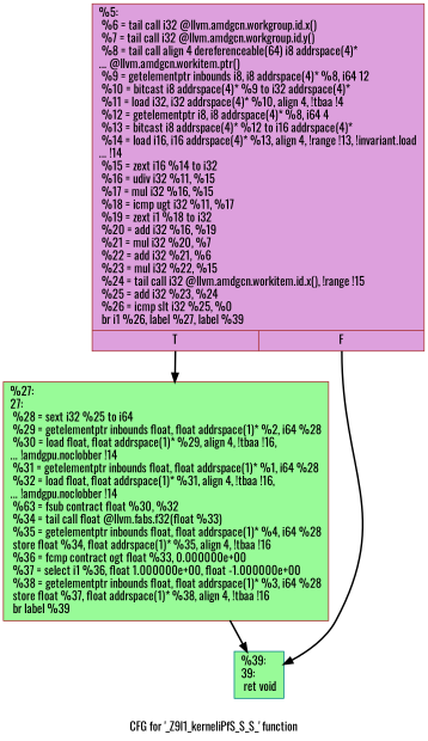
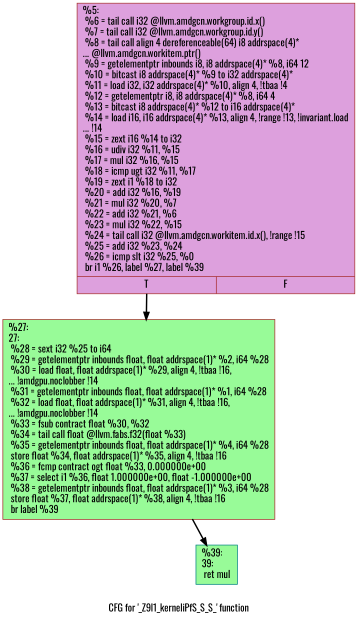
  digraph {
    fontname=Oswald
    label="CFG for '_Z9l1_kerneliPfS_S_S_' function"
    node [color=brown fillcolor=palegreen fontname=Oswald shape=record style=filled]
    edge [fontname=Oswald style=bold]
    n1 [fillcolor=plum label="{%5:\l  %6 = tail call i32 @llvm.amdgcn.workgroup.id.x()\l  %7 = tail call i32 @llvm.amdgcn.workgroup.id.y()\l  %8 = tail call align 4 dereferenceable(64) i8 addrspace(4)*\l... @llvm.amdgcn.workitem.ptr()\l  %9 = getelementptr inbounds i8, i8 addrspace(4)* %8, i64 12\l  %10 = bitcast i8 addrspace(4)* %9 to i32 addrspace(4)*\l  %11 = load i32, i32 addrspace(4)* %10, align 4, !tbaa !4\l  %12 = getelementptr i8, i8 addrspace(4)* %8, i64 4\l  %13 = bitcast i8 addrspace(4)* %12 to i16 addrspace(4)*\l  %14 = load i16, i16 addrspace(4)* %13, align 4, !range !13, !invariant.load\l... !14\l  %15 = zext i16 %14 to i32\l  %16 = udiv i32 %11, %15\l  %17 = mul i32 %16, %15\l  %18 = icmp ugt i32 %11, %17\l  %19 = zext i1 %18 to i32\l  %20 = add i32 %16, %19\l  %21 = mul i32 %20, %7\l  %22 = add i32 %21, %6\l  %23 = mul i32 %22, %15\l  %24 = tail call i32 @llvm.amdgcn.workitem.id.x(), !range !15\l  %25 = add i32 %23, %24\l  %26 = icmp slt i32 %25, %0\l  br i1 %26, label %27, label %39\l|{<s0>T|<s1>F}}"]
-   n2 [label="{%27:\l27:                                               \l  %28 = sext i32 %25 to i64\l  %29 = getelementptr inbounds float, float addrspace(1)* %2, i64 %28\l  %30 = load float, float addrspace(1)* %29, align 4, !tbaa !16,\l... !amdgpu.noclobber !14\l  %31 = getelementptr inbounds float, float addrspace(1)* %1, i64 %28\l  %32 = load float, float addrspace(1)* %31, align 4, !tbaa !16,\l... !amdgpu.noclobber !14\l  %63 = fsub contract float %30, %32\l  %34 = tail call float @llvm.fabs.f32(float %33)\l  %35 = getelementptr inbounds float, float addrspace(1)* %4, i64 %28\l  store float %34, float addrspace(1)* %35, align 4, !tbaa !16\l  %36 = fcmp contract ogt float %33, 0.000000e+00\l  %37 = select i1 %36, float 1.000000e+00, float -1.000000e+00\l  %38 = getelementptr inbounds float, float addrspace(1)* %3, i64 %28\l  store float %37, float addrspace(1)* %38, align 4, !tbaa !16\l  br label %39\l}"]
-   n3 [color=teal label="{%39:\l39:                                               \l  ret void\l}"]
+   n2 [label="{%27:\l27:                                               \l  %28 = sext i32 %25 to i64\l  %29 = getelementptr inbounds float, float addrspace(1)* %2, i64 %28\l  %30 = load float, float addrspace(1)* %29, align 4, !tbaa !16,\l... !amdgpu.noclobber !14\l  %31 = getelementptr inbounds float, float addrspace(1)* %1, i64 %28\l  %32 = load float, float addrspace(1)* %31, align 4, !tbaa !16,\l... !amdgpu.noclobber !14\l  %33 = fsub contract float %30, %32\l  %34 = tail call float @llvm.fabs.f32(float %33)\l  %35 = getelementptr inbounds float, float addrspace(1)* %4, i64 %28\l  store float %34, float addrspace(1)* %35, align 4, !tbaa !16\l  %36 = fcmp contract ogt float %33, 0.000000e+00\l  %37 = select i1 %36, float 1.000000e+00, float -1.000000e+00\l  %38 = getelementptr inbounds float, float addrspace(1)* %3, i64 %28\l  store float %37, float addrspace(1)* %38, align 4, !tbaa !16\l  br label %39\l}"]
+   n3 [color=teal label="{%39:\l39:                                               \l  ret mul\l}"]
    n1 -> n2 [tailport=s0]
-   n1 -> n3 [tailport=s1]
    n2 -> n3
  }
